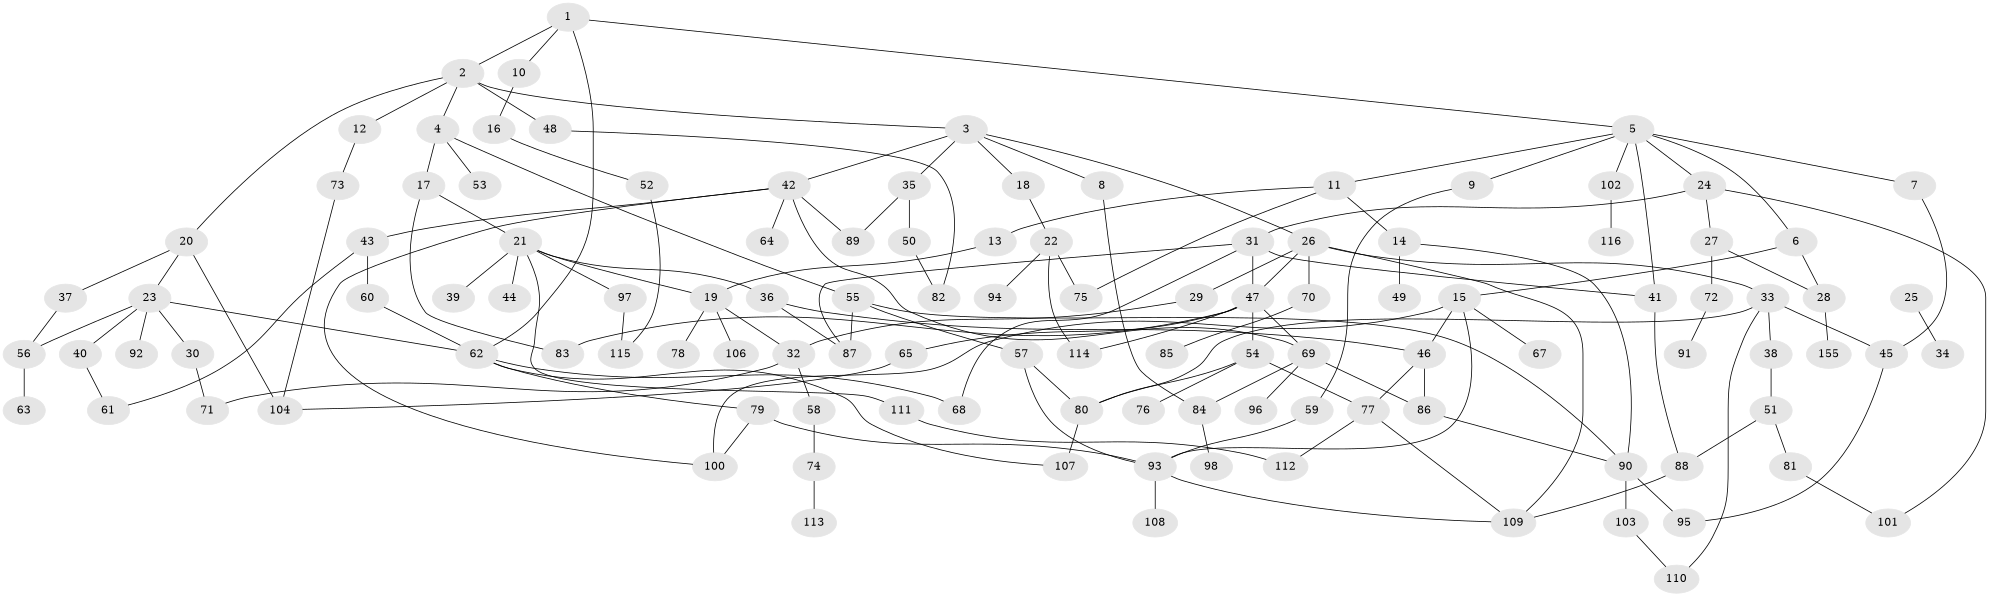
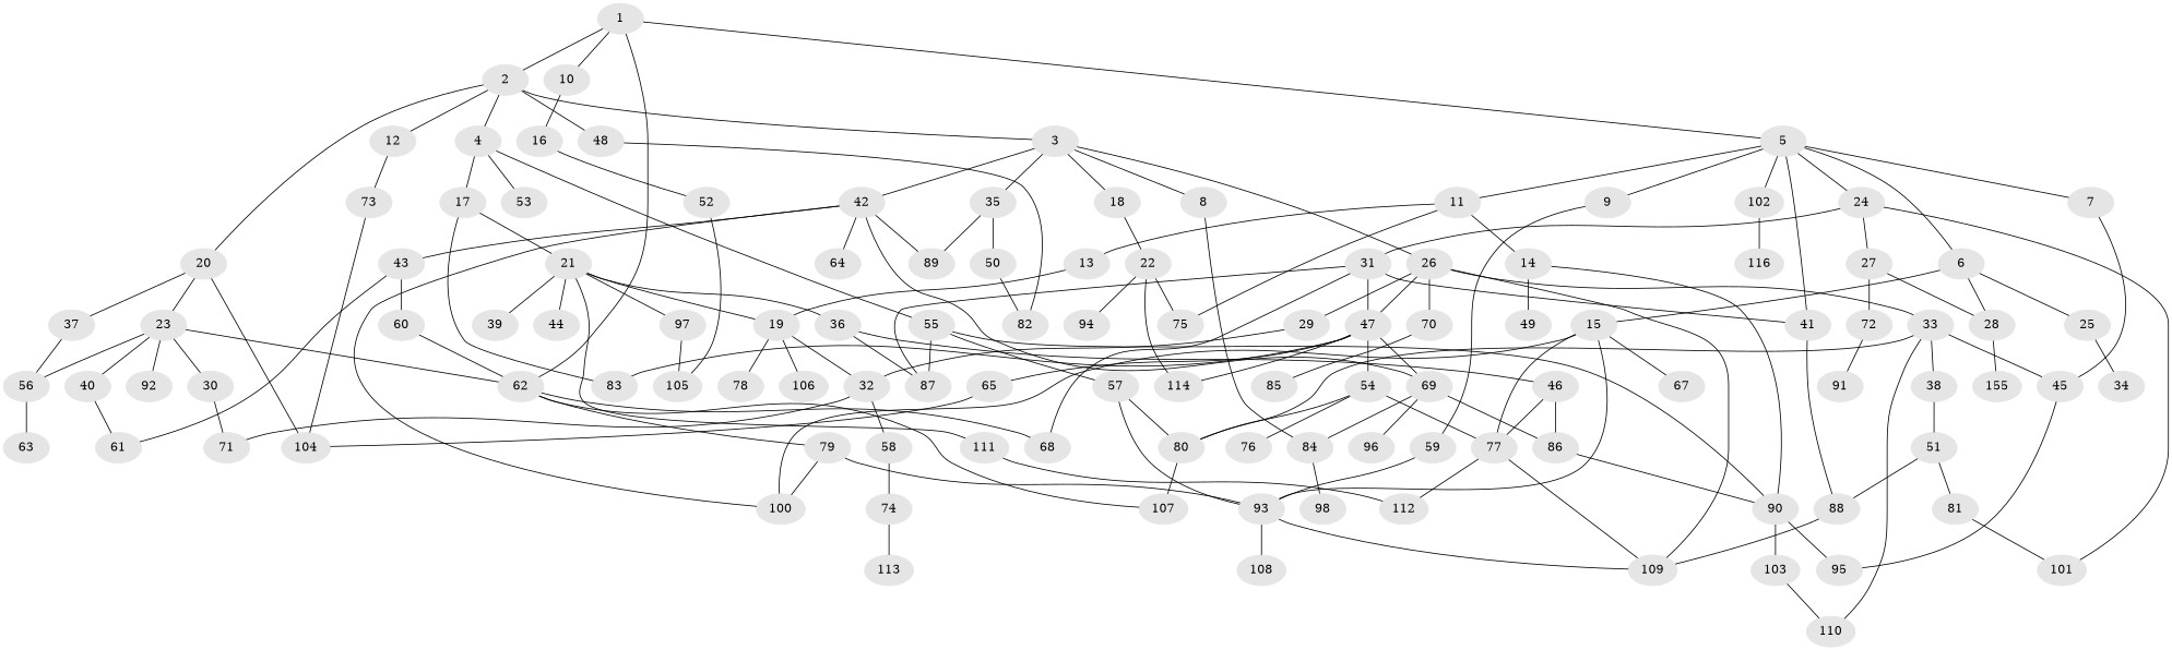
  graph {
    node [color=gray90 style=filled]
    1
    2
    5
    10
    62
    3
    4
    12
    20
    48
    6
    7
    9
    11
    24
    41
    102
    16
    52
    68
    79
    107
    8
    18
    26
    35
    42
    17
    53
    55
    73
    23
    37
    104
    82
    84
    22
    29
    33
    47
    70
    109
    50
    89
    100
    43
    64
    69
    21
    83
    90
    87
    57
    15
    25
    28
    45
    59
    13
    14
    75
    27
    31
    101
    88
    116
    46
    67
    93
    34
    n71 [label=155]
    95
    98
    19
    49
    32
    78
    106
    103
    77
    86
    108
-   115
+   115 [label=105]
    36
    39
    44
    97
    111
    94
    114
    71
    58
    30
    40
    56
    92
    112
    61
    63
    72
    38
    80
    110
    54
    65
    85
    91
    74
    51
    81
    60
    96
    76
    113
    1 -- 2
    1 -- 5
    1 -- 10
    1 -- 62
    2 -- 3
    2 -- 4
    2 -- 12
    2 -- 20
    2 -- 48
    5 -- 6
    5 -- 7
    5 -- 9
    5 -- 11
    5 -- 24
    5 -- 41
    5 -- 102
    10 -- 16
    62 -- 68
    62 -- 79
    62 -- 107
    3 -- 8
    3 -- 18
    3 -- 26
    3 -- 35
    3 -- 42
    4 -- 17
    4 -- 53
    4 -- 55
    12 -- 73
    20 -- 23
    20 -- 37
    20 -- 104
    48 -- 82
    6 -- 15
+   6 -- 25
    6 -- 28
    7 -- 45
    9 -- 59
    11 -- 13
    11 -- 14
    11 -- 75
    24 -- 27
    24 -- 31
    24 -- 101
    41 -- 88
    102 -- 116
    16 -- 52
    52 -- 115
    79 -- 100
    79 -- 93
    8 -- 84
    18 -- 22
    26 -- 29
    26 -- 33
    26 -- 47
    26 -- 70
    26 -- 109
    35 -- 50
    35 -- 89
    42 -- 89
    42 -- 100
    42 -- 43
    42 -- 64
    42 -- 69
    17 -- 21
    17 -- 83
    55 -- 90
    55 -- 87
    55 -- 57
    73 -- 104
    23 -- 62
    23 -- 30
    23 -- 40
    23 -- 56
    23 -- 92
    37 -- 56
    84 -- 98
    22 -- 75
    22 -- 94
    22 -- 114
    29 -- 32
    33 -- 45
    33 -- 38
    33 -- 80
    33 -- 110
    47 -- 69
    47 -- 83
    47 -- 114
    47 -- 54
    47 -- 65
    70 -- 85
    50 -- 82
    43 -- 61
    43 -- 60
    69 -- 84
    69 -- 86
    69 -- 96
    21 -- 19
    21 -- 36
    21 -- 39
    21 -- 44
    21 -- 97
    21 -- 111
    90 -- 95
    90 -- 103
    57 -- 93
    57 -- 80
    15 -- 100
-   15 -- 46
+   15 -- 77
    15 -- 67
    15 -- 93
    25 -- 34
    28 -- n71
    45 -- 95
    59 -- 93
    13 -- 19
    14 -- 90
    14 -- 49
    27 -- 28
    27 -- 72
    31 -- 41
    31 -- 68
    31 -- 47
    31 -- 87
    88 -- 109
    46 -- 77
    46 -- 86
    93 -- 109
    93 -- 108
    19 -- 32
    19 -- 78
    19 -- 106
    32 -- 71
    32 -- 58
    103 -- 110
    77 -- 109
    77 -- 112
    86 -- 90
    36 -- 87
    36 -- 46
    97 -- 115
    111 -- 112
    58 -- 74
    30 -- 71
    40 -- 61
    56 -- 63
    72 -- 91
    38 -- 51
    80 -- 107
    54 -- 77
    54 -- 80
    54 -- 76
    65 -- 104
    74 -- 113
    51 -- 88
    51 -- 81
    81 -- 101
    60 -- 62
  }
